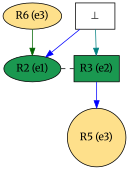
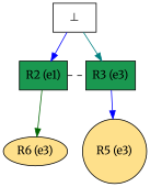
  digraph {
    fontname=Merriweather
    node [color=black fillcolor="#1a9850:#1a9850" fontname=Merriweather shape=ellipse style=filled]
    edge [color=blue fontname=Merriweather]
-   n1 [label="R2 (e1)"]
+   n1 [label="R2 (e1)" shape=box]
    n2 [fillcolor="#fee08b:#fee08b" label="R6 (e3)"]
-   n3 [label="R3 (e2)" shape=box]
+   n3 [label="R3 (e3)" shape=box]
    n4 [fillcolor="#fee08b:#fee08b" label="R5 (e3)" shape=circle]
    n5 [fillcolor=white label="⊥" shape=box color=""]
-   n2 -> n1 [color=darkgreen]
+   n1 -> n2 [color=darkgreen]
    n1 -> n3 [arrowhead=none color=black constraint=false style=dashed]
    n3 -> n4
    n5 -> n1
    n5 -> n3 [color=teal]
  }
